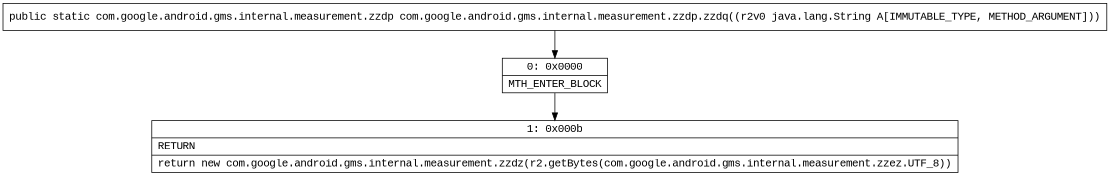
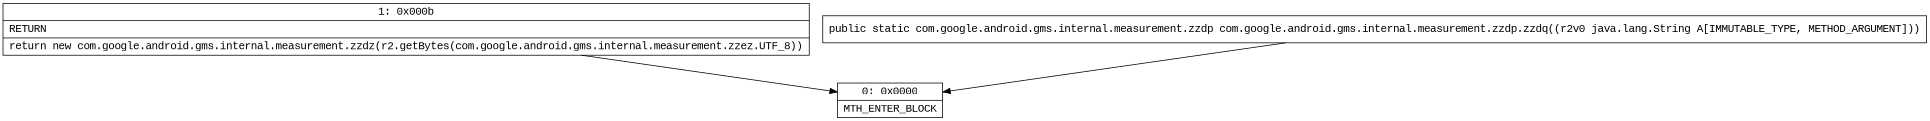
  digraph {
    fontname="Liberation Mono"
    node [shape=record fontname="Liberation Mono"]
    edge [fontname="Liberation Mono"]
    n1 [label="{0\:\ 0x0000|MTH_ENTER_BLOCK\l}"]
    n2 [label="{1\:\ 0x000b|RETURN\l|return new com.google.android.gms.internal.measurement.zzdz(r2.getBytes(com.google.android.gms.internal.measurement.zzez.UTF_8))\l}"]
    n3 [label="{public static com.google.android.gms.internal.measurement.zzdp com.google.android.gms.internal.measurement.zzdp.zzdq((r2v0 java.lang.String A[IMMUTABLE_TYPE, METHOD_ARGUMENT])) }"]
-   n1 -> n2
+   n2 -> n1
    n3 -> n1
  }
